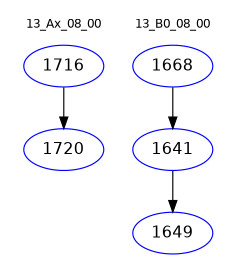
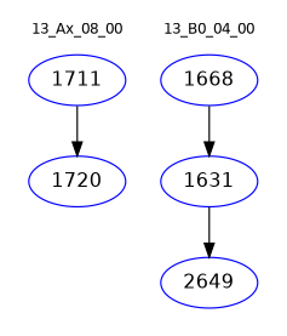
  digraph {
    fontname="DejaVu Sans"
    node [color=blue fontname="DejaVu Sans"]
    edge [color=black fontname="DejaVu Sans"]
-   n1 [label=1716]
+   n1 [label=1711]
    n2 [label=1720]
    n3 [label=1668]
-   n4 [label=1641]
-   n5 [label=1649]
+   n4 [label=1631]
+   n5 [label=2649]
    subgraph cluster_1 {
      color=white
      fontsize=10
      label="13_Ax_08_00"
      n1
      n2
    }
    subgraph cluster_2 {
      color=white
      fontsize=10
-     label="13_B0_08_00"
+     label="13_B0_04_00"
      n3
      n4
      n5
    }
    n1 -> n2
    n3 -> n4
    n4 -> n5
  }
